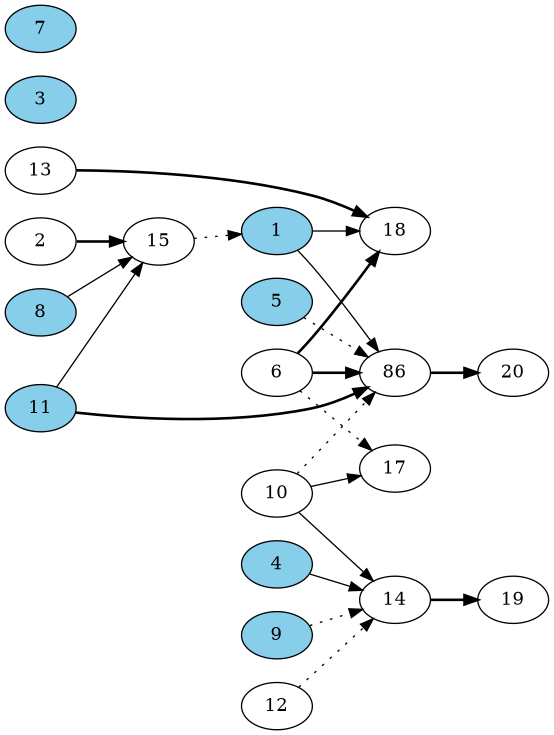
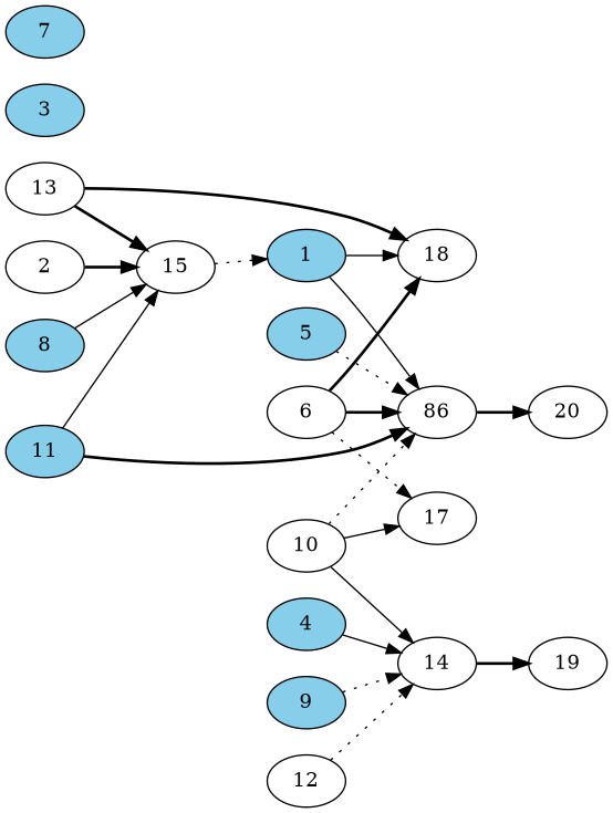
  digraph {
    rankdir=LR
    node [alpha=0.06 fillcolor=white style=filled]
    edge [style=bold]
    1 [alpha=0.13 expect_size=23437312 fillcolor=skyblue]
    n2 [alpha=0.08 expect_size=49521664 label=86]
    18 [alpha=0.13 expect_size=14993408]
    20 [alpha=0.17 expect_size=33821696]
    2 [alpha=0.09 expect_size=8200192]
    15 [alpha=0.03 expect_size=46603264]
    3 [alpha=0.18 expect_size=40477696 fillcolor=skyblue]
    4 [alpha=0.01 expect_size=25052160 fillcolor=skyblue]
    14 [expect_size=43574272]
    19 [expect_size=19201024]
    5 [alpha=0.01 expect_size=24631296 fillcolor=skyblue]
    6 [alpha=0.09 expect_size=16049152]
    17 [alpha=0.04 expect_size=23826432]
    7 [alpha=0.16 expect_size=20385792 fillcolor=skyblue]
    8 [alpha=0.02 expect_size=19760128 fillcolor=skyblue]
    9 [expect_size=20521984 fillcolor=skyblue]
    10 [alpha=0.07 expect_size=8176640]
    11 [alpha=0.05 expect_size=42109952 fillcolor=skyblue]
    12 [alpha=0.05 expect_size=26066944]
    13 [alpha=0.04 expect_size=47886336]
    1 -> n2 [style=solid]
    1 -> 18 [style=solid]
    n2 -> 20
    2 -> 15
    15 -> 1 [style=dotted]
    4 -> 14 [style=solid]
    14 -> 19
    5 -> n2 [style=dotted]
    6 -> n2
    6 -> 18
    6 -> 17 [style=dotted]
    8 -> 15 [style=solid]
    9 -> 14 [style=dotted]
    10 -> n2 [style=dotted]
    10 -> 14 [style=solid]
    10 -> 17 [style=solid]
    11 -> n2
    11 -> 15 [style=solid]
    12 -> 14 [style=dotted]
    13 -> 18
+   13 -> 15
  }
